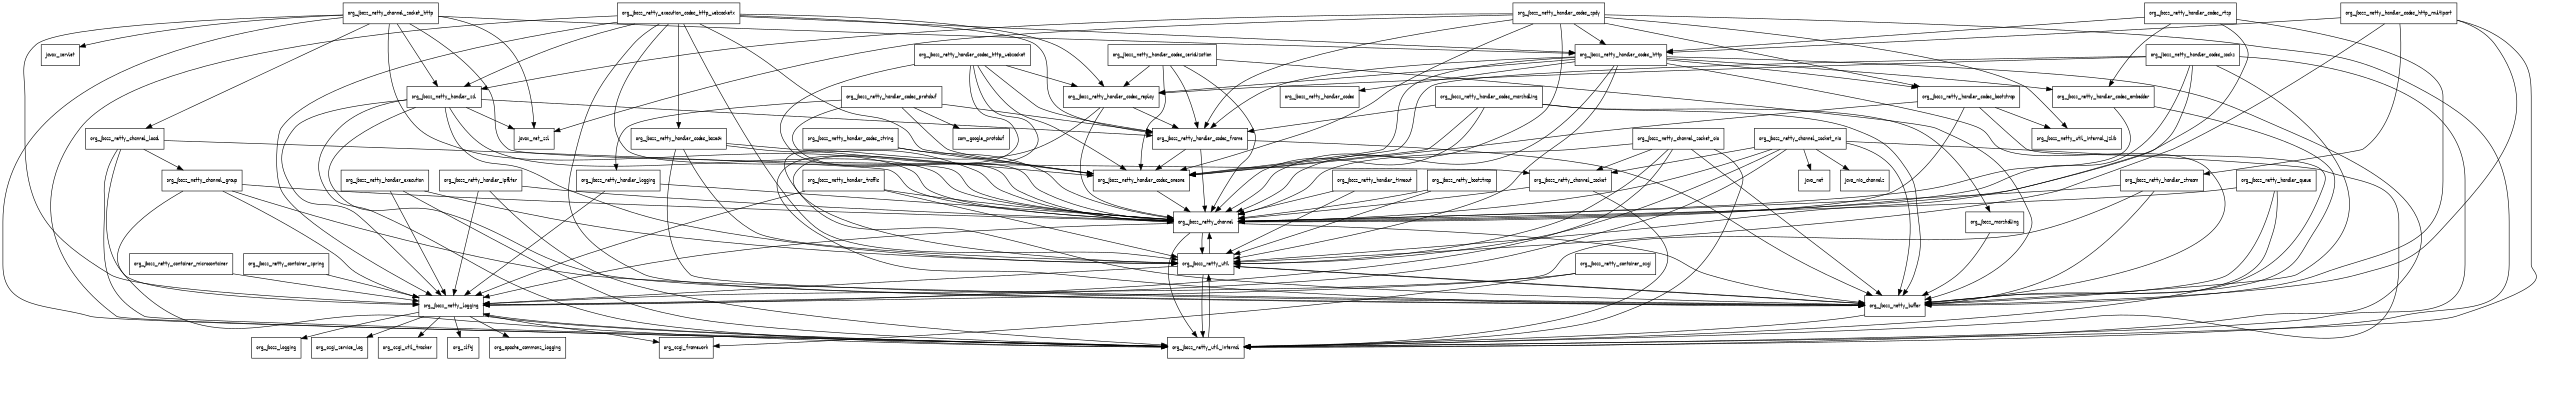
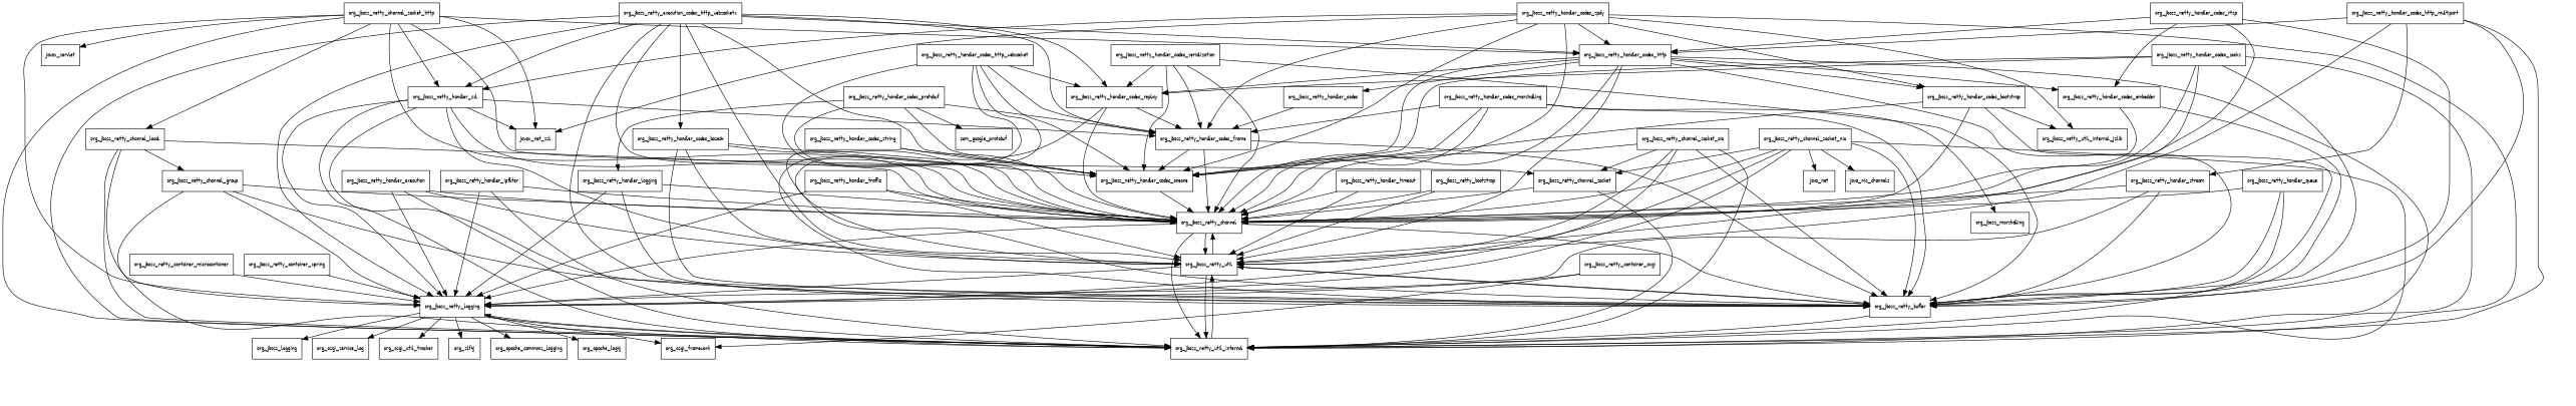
  digraph {
    fontname="Patrick Hand"
    node [fontname="Patrick Hand" fontsize=10.0 shape=box]
    edge [fontname="Patrick Hand"]
    org_jboss_netty_bootstrap
    org_jboss_netty_channel
    org_jboss_netty_util
    org_jboss_netty_buffer
    org_jboss_netty_util_internal
    org_jboss_netty_logging
    org_osgi_framework
    org_apache_commons_logging
+   org_apache_log4j
    org_jboss_logging
    org_osgi_service_log
    org_osgi_util_tracker
    org_slf4j
    org_jboss_netty_channel_group
    org_jboss_netty_channel_local
    org_jboss_netty_channel_socket
    org_jboss_netty_channel_socket_http
    javax_net_ssl
    javax_servlet
    org_jboss_netty_handler_codec_http
    org_jboss_netty_handler_ssl
    org_jboss_netty_handler_codec_oneone
    n23 [label=org_jboss_netty_handler_codec_bootstrap]
    org_jboss_netty_handler_codec_embedder
    org_jboss_netty_handler_codec_frame
    org_jboss_netty_handler_codec
    org_jboss_netty_handler_codec_replay
    org_jboss_netty_util_internal_jzlib
    org_jboss_netty_channel_socket_nio
    java_net
    java_nio_channels
    org_jboss_netty_channel_socket_oio
    org_jboss_netty_container_microcontainer
    org_jboss_netty_container_osgi
    org_jboss_netty_container_spring
    org_jboss_netty_handler_codec_base64
    org_jboss_netty_handler_codec_http_multipart
    org_jboss_netty_handler_stream
    org_jboss_netty_handler_codec_http_websocket
    n40 [label=org_jboss_netty_execution_codec_http_websocketx]
    org_jboss_netty_handler_codec_marshalling
    org_jboss_marshalling
    org_jboss_netty_handler_codec_protobuf
    com_google_protobuf
    org_jboss_netty_handler_logging
    org_jboss_netty_handler_codec_rtsp
    org_jboss_netty_handler_codec_serialization
    org_jboss_netty_handler_codec_socks
    org_jboss_netty_handler_codec_spdy
    org_jboss_netty_handler_codec_string
    org_jboss_netty_handler_execution
    org_jboss_netty_handler_ipfilter
    org_jboss_netty_handler_queue
    org_jboss_netty_handler_timeout
    org_jboss_netty_handler_traffic
    org_jboss_netty_bootstrap -> org_jboss_netty_channel
    org_jboss_netty_bootstrap -> org_jboss_netty_util
    org_jboss_netty_channel -> org_jboss_netty_util
    org_jboss_netty_channel -> org_jboss_netty_buffer
    org_jboss_netty_channel -> org_jboss_netty_util_internal
    org_jboss_netty_channel -> org_jboss_netty_logging
    org_jboss_netty_util -> org_jboss_netty_channel
    org_jboss_netty_util -> org_jboss_netty_buffer
    org_jboss_netty_util -> org_jboss_netty_util_internal
    org_jboss_netty_util -> org_jboss_netty_logging
    org_jboss_netty_buffer -> org_jboss_netty_util
    org_jboss_netty_buffer -> org_jboss_netty_util_internal
    org_jboss_netty_util_internal -> org_jboss_netty_util
    org_jboss_netty_util_internal -> org_jboss_netty_logging
    org_jboss_netty_logging -> org_jboss_netty_util_internal
    org_jboss_netty_logging -> org_osgi_framework
    org_jboss_netty_logging -> org_apache_commons_logging
+   org_jboss_netty_logging -> org_apache_log4j
    org_jboss_netty_logging -> org_jboss_logging
    org_jboss_netty_logging -> org_osgi_service_log
    org_jboss_netty_logging -> org_osgi_util_tracker
    org_jboss_netty_logging -> org_slf4j
    org_jboss_netty_channel_group -> org_jboss_netty_channel
    org_jboss_netty_channel_group -> org_jboss_netty_buffer
    org_jboss_netty_channel_group -> org_jboss_netty_util_internal
    org_jboss_netty_channel_group -> org_jboss_netty_logging
    org_jboss_netty_channel_local -> org_jboss_netty_channel
    org_jboss_netty_channel_local -> org_jboss_netty_util_internal
    org_jboss_netty_channel_local -> org_jboss_netty_logging
    org_jboss_netty_channel_local -> org_jboss_netty_channel_group
    org_jboss_netty_channel_socket -> org_jboss_netty_channel
    org_jboss_netty_channel_socket -> org_jboss_netty_util_internal
    org_jboss_netty_channel_socket_http -> org_jboss_netty_channel
    org_jboss_netty_channel_socket_http -> org_jboss_netty_util_internal
    org_jboss_netty_channel_socket_http -> org_jboss_netty_logging
    org_jboss_netty_channel_socket_http -> org_jboss_netty_channel_local
    org_jboss_netty_channel_socket_http -> org_jboss_netty_channel_socket
    org_jboss_netty_channel_socket_http -> javax_net_ssl
    org_jboss_netty_channel_socket_http -> javax_servlet
    org_jboss_netty_channel_socket_http -> org_jboss_netty_handler_codec_http
    org_jboss_netty_channel_socket_http -> org_jboss_netty_handler_ssl
    org_jboss_netty_handler_codec_http -> org_jboss_netty_channel
    org_jboss_netty_handler_codec_http -> org_jboss_netty_util
    org_jboss_netty_handler_codec_http -> org_jboss_netty_buffer
    org_jboss_netty_handler_codec_http -> org_jboss_netty_util_internal
    org_jboss_netty_handler_codec_http -> org_jboss_netty_handler_codec_oneone
    org_jboss_netty_handler_codec_http -> n23
    org_jboss_netty_handler_codec_http -> org_jboss_netty_handler_codec_embedder
-   org_jboss_netty_handler_codec_http -> org_jboss_netty_handler_codec_frame
+   org_jboss_netty_handler_codec -> org_jboss_netty_handler_codec_frame
    org_jboss_netty_handler_codec_http -> org_jboss_netty_handler_codec
    org_jboss_netty_handler_codec_http -> org_jboss_netty_handler_codec_replay
    org_jboss_netty_handler_ssl -> org_jboss_netty_channel
    org_jboss_netty_handler_ssl -> org_jboss_netty_util
    org_jboss_netty_handler_ssl -> org_jboss_netty_buffer
    org_jboss_netty_handler_ssl -> org_jboss_netty_util_internal
    org_jboss_netty_handler_ssl -> org_jboss_netty_logging
    org_jboss_netty_handler_ssl -> javax_net_ssl
    org_jboss_netty_handler_ssl -> org_jboss_netty_handler_codec_frame
    org_jboss_netty_handler_codec_oneone -> org_jboss_netty_channel
    n23 -> org_jboss_netty_channel
    n23 -> org_jboss_netty_buffer
    n23 -> org_jboss_netty_handler_codec_oneone
    n23 -> org_jboss_netty_util_internal_jzlib
    org_jboss_netty_handler_codec_embedder -> org_jboss_netty_channel
    org_jboss_netty_handler_codec_embedder -> org_jboss_netty_buffer
    org_jboss_netty_handler_codec_frame -> org_jboss_netty_channel
    org_jboss_netty_handler_codec_frame -> org_jboss_netty_buffer
    org_jboss_netty_handler_codec_frame -> org_jboss_netty_handler_codec_oneone
    org_jboss_netty_handler_codec_replay -> org_jboss_netty_channel
    org_jboss_netty_handler_codec_replay -> org_jboss_netty_buffer
    org_jboss_netty_handler_codec_replay -> org_jboss_netty_handler_codec_frame
    org_jboss_netty_channel_socket_nio -> org_jboss_netty_channel
    org_jboss_netty_channel_socket_nio -> org_jboss_netty_util
    org_jboss_netty_channel_socket_nio -> org_jboss_netty_buffer
    org_jboss_netty_channel_socket_nio -> org_jboss_netty_util_internal
    org_jboss_netty_channel_socket_nio -> org_jboss_netty_logging
    org_jboss_netty_channel_socket_nio -> org_jboss_netty_channel_socket
    org_jboss_netty_channel_socket_nio -> java_net
    org_jboss_netty_channel_socket_nio -> java_nio_channels
    org_jboss_netty_channel_socket_oio -> org_jboss_netty_channel
    org_jboss_netty_channel_socket_oio -> org_jboss_netty_util
    org_jboss_netty_channel_socket_oio -> org_jboss_netty_buffer
    org_jboss_netty_channel_socket_oio -> org_jboss_netty_util_internal
    org_jboss_netty_channel_socket_oio -> org_jboss_netty_logging
    org_jboss_netty_channel_socket_oio -> org_jboss_netty_channel_socket
    org_jboss_netty_container_microcontainer -> org_jboss_netty_logging
    org_jboss_netty_container_osgi -> org_jboss_netty_logging
    org_jboss_netty_container_osgi -> org_osgi_framework
    org_jboss_netty_container_spring -> org_jboss_netty_logging
    org_jboss_netty_handler_codec_base64 -> org_jboss_netty_channel
    org_jboss_netty_handler_codec_base64 -> org_jboss_netty_util
    org_jboss_netty_handler_codec_base64 -> org_jboss_netty_buffer
    org_jboss_netty_handler_codec_base64 -> org_jboss_netty_handler_codec_oneone
    org_jboss_netty_handler_codec_http_multipart -> org_jboss_netty_util
    org_jboss_netty_handler_codec_http_multipart -> org_jboss_netty_buffer
    org_jboss_netty_handler_codec_http_multipart -> org_jboss_netty_util_internal
    org_jboss_netty_handler_codec_http_multipart -> org_jboss_netty_handler_codec_http
    org_jboss_netty_handler_codec_http_multipart -> org_jboss_netty_handler_stream
    org_jboss_netty_handler_stream -> org_jboss_netty_channel
    org_jboss_netty_handler_stream -> org_jboss_netty_buffer
    org_jboss_netty_handler_stream -> org_jboss_netty_logging
    org_jboss_netty_handler_codec_http_websocket -> org_jboss_netty_channel
    org_jboss_netty_handler_codec_http_websocket -> org_jboss_netty_util
    org_jboss_netty_handler_codec_http_websocket -> org_jboss_netty_buffer
    org_jboss_netty_handler_codec_http_websocket -> org_jboss_netty_handler_codec_oneone
    org_jboss_netty_handler_codec_http_websocket -> org_jboss_netty_handler_codec_frame
    org_jboss_netty_handler_codec_http_websocket -> org_jboss_netty_handler_codec_replay
    n40 -> org_jboss_netty_channel
    n40 -> org_jboss_netty_util
    n40 -> org_jboss_netty_buffer
    n40 -> org_jboss_netty_util_internal
    n40 -> org_jboss_netty_logging
    n40 -> org_jboss_netty_handler_codec_http
    n40 -> org_jboss_netty_handler_ssl
    n40 -> org_jboss_netty_handler_codec_oneone
    n40 -> org_jboss_netty_handler_codec_frame
    n40 -> org_jboss_netty_handler_codec_replay
    n40 -> org_jboss_netty_handler_codec_base64
    org_jboss_netty_handler_codec_marshalling -> org_jboss_netty_channel
    org_jboss_netty_handler_codec_marshalling -> org_jboss_netty_buffer
    org_jboss_netty_handler_codec_marshalling -> org_jboss_netty_handler_codec_oneone
    org_jboss_netty_handler_codec_marshalling -> org_jboss_netty_handler_codec_frame
    org_jboss_netty_handler_codec_marshalling -> org_jboss_marshalling
    org_jboss_netty_handler_codec_protobuf -> org_jboss_netty_channel
    org_jboss_netty_handler_codec_protobuf -> org_jboss_netty_handler_codec_oneone
    org_jboss_netty_handler_codec_protobuf -> org_jboss_netty_handler_codec_frame
    org_jboss_netty_handler_codec_protobuf -> com_google_protobuf
    org_jboss_netty_handler_codec_protobuf -> org_jboss_netty_handler_logging
    org_jboss_netty_handler_logging -> org_jboss_netty_channel
-   org_jboss_marshalling -> org_jboss_netty_buffer
+   org_jboss_netty_handler_logging -> org_jboss_netty_buffer
    org_jboss_netty_handler_logging -> org_jboss_netty_logging
    org_jboss_netty_handler_codec_rtsp -> org_jboss_netty_channel
    org_jboss_netty_handler_codec_rtsp -> org_jboss_netty_buffer
    org_jboss_netty_handler_codec_rtsp -> org_jboss_netty_handler_codec_http
    org_jboss_netty_handler_codec_rtsp -> org_jboss_netty_handler_codec_embedder
    org_jboss_netty_handler_codec_serialization -> org_jboss_netty_channel
    org_jboss_netty_handler_codec_serialization -> org_jboss_netty_buffer
    org_jboss_netty_handler_codec_serialization -> org_jboss_netty_handler_codec_oneone
    org_jboss_netty_handler_codec_serialization -> org_jboss_netty_handler_codec_frame
    org_jboss_netty_handler_codec_serialization -> org_jboss_netty_handler_codec_replay
    org_jboss_netty_handler_codec_socks -> org_jboss_netty_channel
    org_jboss_netty_handler_codec_socks -> org_jboss_netty_util
    org_jboss_netty_handler_codec_socks -> org_jboss_netty_buffer
    org_jboss_netty_handler_codec_socks -> org_jboss_netty_util_internal
    org_jboss_netty_handler_codec_socks -> org_jboss_netty_handler_codec_oneone
    org_jboss_netty_handler_codec_socks -> org_jboss_netty_handler_codec_replay
    org_jboss_netty_handler_codec_spdy -> org_jboss_netty_channel
    org_jboss_netty_handler_codec_spdy -> org_jboss_netty_util_internal
    org_jboss_netty_handler_codec_spdy -> javax_net_ssl
    org_jboss_netty_handler_codec_spdy -> org_jboss_netty_handler_codec_http
    org_jboss_netty_handler_codec_spdy -> org_jboss_netty_handler_ssl
    org_jboss_netty_handler_codec_spdy -> org_jboss_netty_handler_codec_oneone
    org_jboss_netty_handler_codec_spdy -> n23
    org_jboss_netty_handler_codec_spdy -> org_jboss_netty_handler_codec_frame
    org_jboss_netty_handler_codec_spdy -> org_jboss_netty_util_internal_jzlib
    org_jboss_netty_handler_codec_string -> org_jboss_netty_channel
    org_jboss_netty_handler_codec_string -> org_jboss_netty_handler_codec_oneone
+   org_jboss_netty_handler_execution -> org_jboss_netty_channel
    org_jboss_netty_handler_execution -> org_jboss_netty_util
    org_jboss_netty_handler_execution -> org_jboss_netty_util_internal
    org_jboss_netty_handler_execution -> org_jboss_netty_logging
    org_jboss_netty_handler_ipfilter -> org_jboss_netty_channel
    org_jboss_netty_handler_ipfilter -> org_jboss_netty_util_internal
    org_jboss_netty_handler_ipfilter -> org_jboss_netty_logging
    org_jboss_netty_handler_queue -> org_jboss_netty_channel
    org_jboss_netty_handler_queue -> org_jboss_netty_buffer
    org_jboss_netty_handler_queue -> org_jboss_netty_util_internal
    org_jboss_netty_handler_timeout -> org_jboss_netty_channel
    org_jboss_netty_handler_timeout -> org_jboss_netty_util
    org_jboss_netty_handler_traffic -> org_jboss_netty_channel
    org_jboss_netty_handler_traffic -> org_jboss_netty_util
    org_jboss_netty_handler_traffic -> org_jboss_netty_logging
  }
